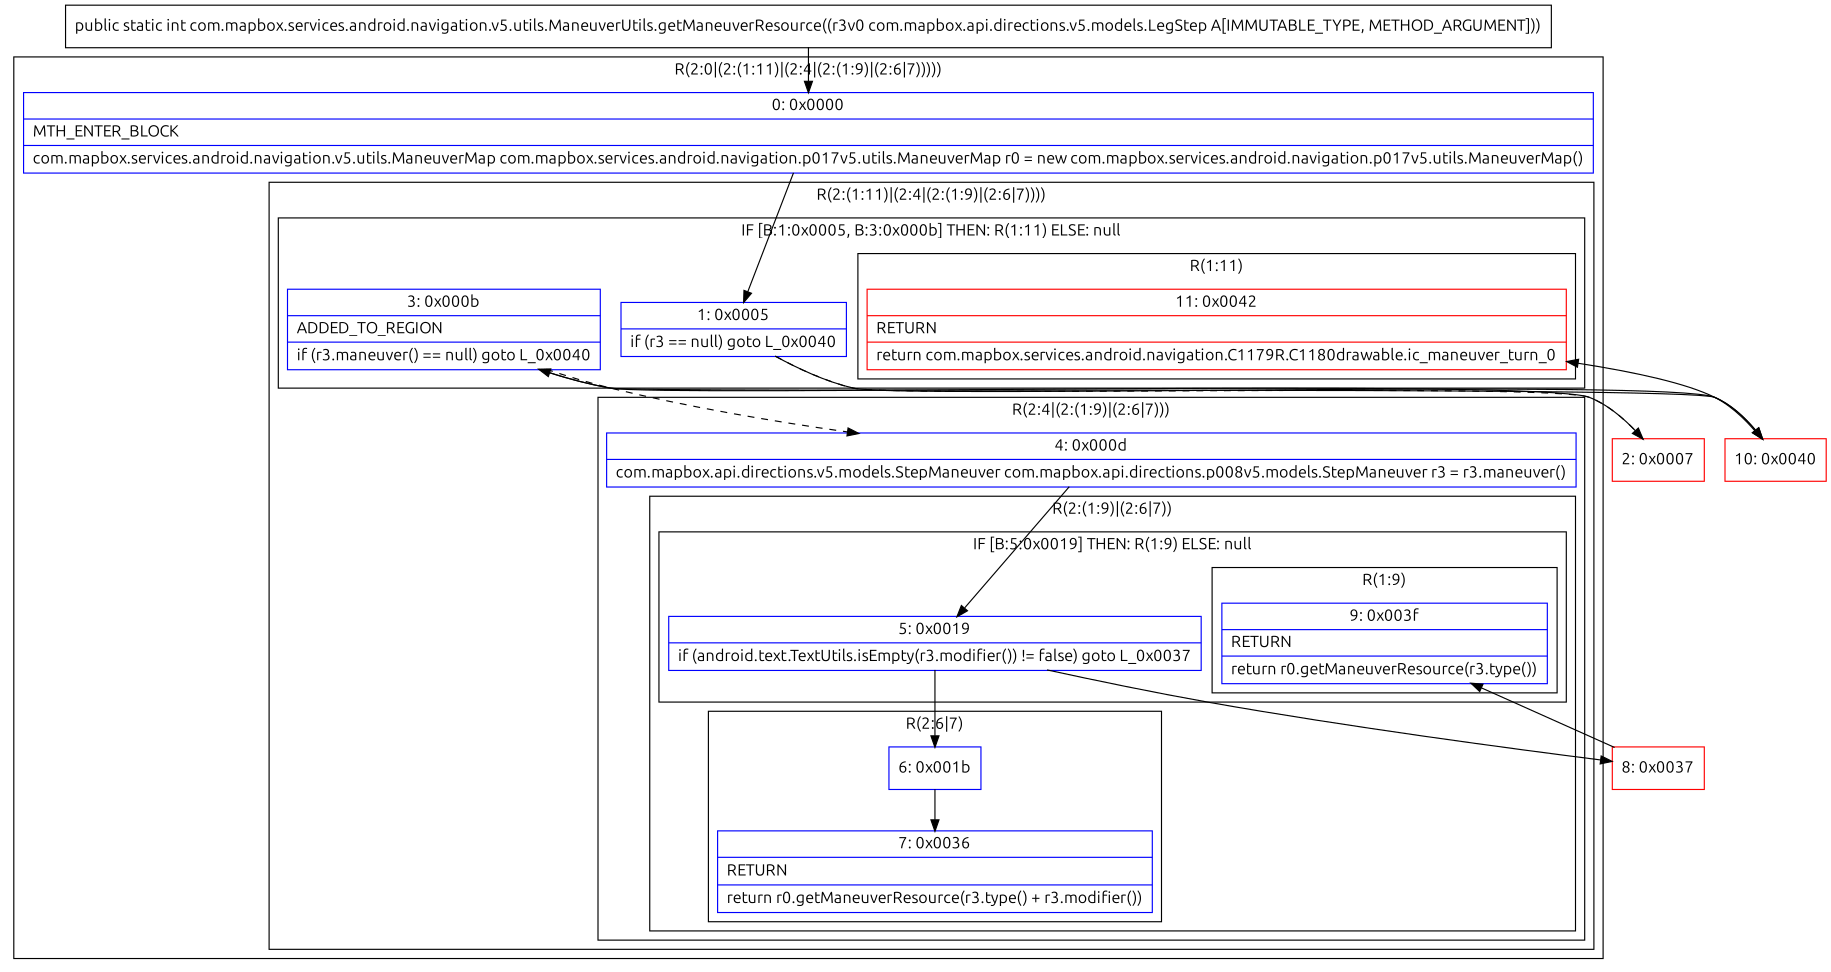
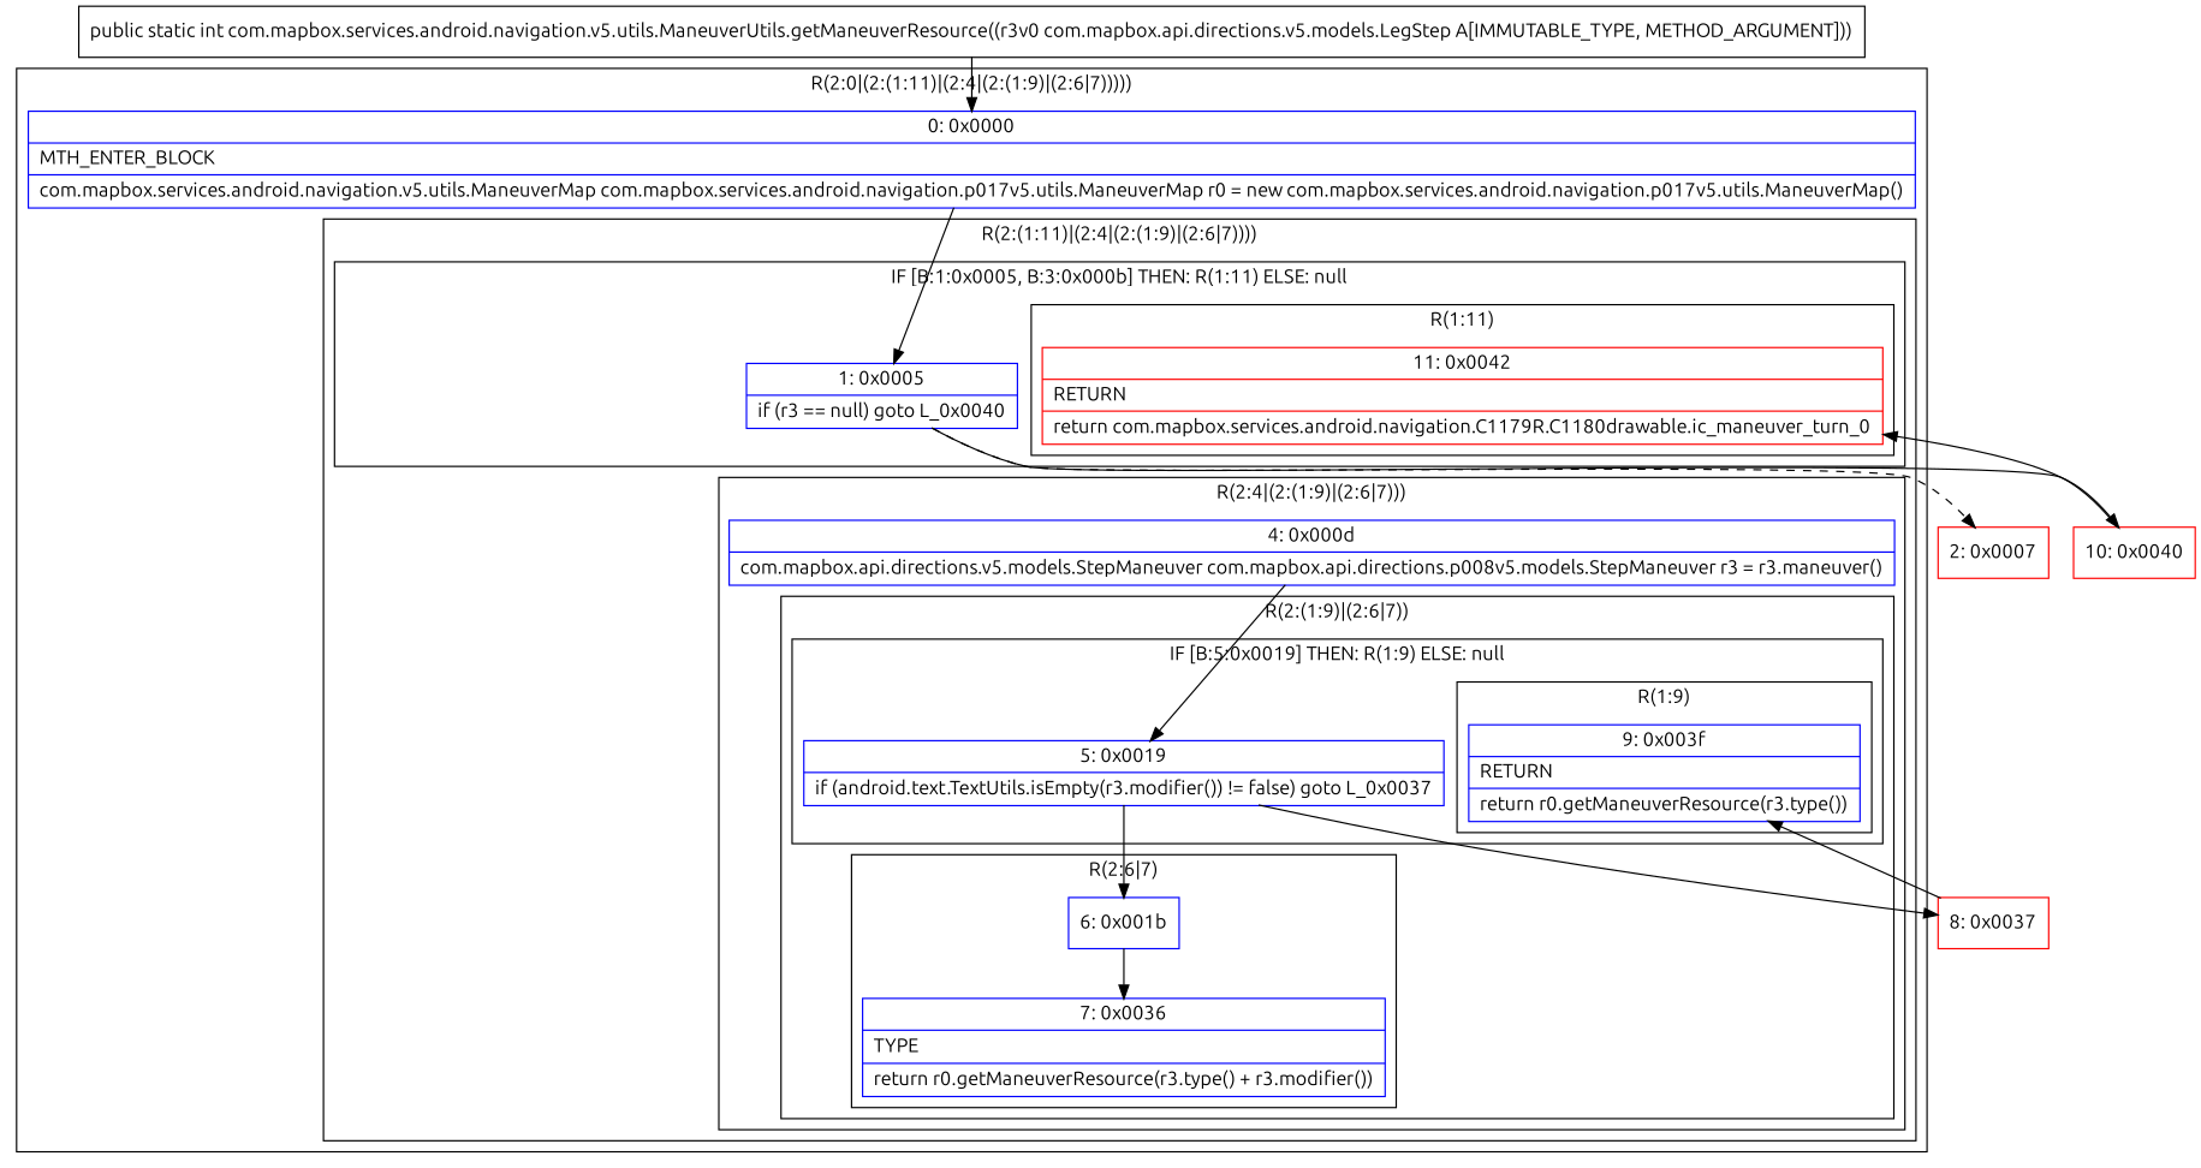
  digraph {
    fontname=Ubuntu
    node [color=blue fontname=Ubuntu shape=record]
    edge [fontname=Ubuntu]
    n1 [color=red label="{11\:\ 0x0042|RETURN\l|return com.mapbox.services.android.navigation.C1179R.C1180drawable.ic_maneuver_turn_0\l}"]
    n2 [label="{1\:\ 0x0005|if (r3 == null) goto L_0x0040\l}"]
-   n3 [label="{3\:\ 0x000b|ADDED_TO_REGION\l|if (r3.maneuver() == null) goto L_0x0040\l}"]
    n4 [label="{9\:\ 0x003f|RETURN\l|return r0.getManeuverResource(r3.type())\l}"]
    n5 [label="{5\:\ 0x0019|if (android.text.TextUtils.isEmpty(r3.modifier()) != false) goto L_0x0037\l}"]
    n6 [label="{6\:\ 0x001b}"]
-   n7 [label="{7\:\ 0x0036|RETURN\l|return r0.getManeuverResource(r3.type() + r3.modifier())\l}"]
+   n7 [label="{7\:\ 0x0036|TYPE\l|return r0.getManeuverResource(r3.type() + r3.modifier())\l}"]
    n8 [label="{4\:\ 0x000d|com.mapbox.api.directions.v5.models.StepManeuver com.mapbox.api.directions.p008v5.models.StepManeuver r3 = r3.maneuver()\l}"]
    n9 [label="{0\:\ 0x0000|MTH_ENTER_BLOCK\l|com.mapbox.services.android.navigation.v5.utils.ManeuverMap com.mapbox.services.android.navigation.p017v5.utils.ManeuverMap r0 = new com.mapbox.services.android.navigation.p017v5.utils.ManeuverMap()\l}"]
    n10 [color=red label="{2\:\ 0x0007}"]
    n11 [color=red label="{10\:\ 0x0040}"]
    n12 [color=red label="{8\:\ 0x0037}"]
    n13 [label="{public static int com.mapbox.services.android.navigation.v5.utils.ManeuverUtils.getManeuverResource((r3v0 com.mapbox.api.directions.v5.models.LegStep A[IMMUTABLE_TYPE, METHOD_ARGUMENT])) }" color=""]
    subgraph cluster_1 {
      label="R(2:0|(2:(1:11)|(2:4|(2:(1:9)|(2:6|7)))))"
      n9
      subgraph cluster_2 {
        label="R(2:(1:11)|(2:4|(2:(1:9)|(2:6|7))))"
        subgraph cluster_3 {
          label="IF [B:1:0x0005, B:3:0x000b] THEN: R(1:11) ELSE: null"
          n2
-         n3
          subgraph cluster_4 {
            label="R(1:11)"
            n1
          }
        }
        subgraph cluster_5 {
          label="R(2:4|(2:(1:9)|(2:6|7)))"
          n8
          subgraph cluster_6 {
            label="R(2:(1:9)|(2:6|7))"
            subgraph cluster_7 {
              label="IF [B:5:0x0019] THEN: R(1:9) ELSE: null"
              n5
              subgraph cluster_8 {
                label="R(1:9)"
                n4
              }
            }
            subgraph cluster_9 {
              label="R(2:6|7)"
              n6
              n7
            }
          }
        }
      }
    }
    n2 -> n10 [style=dashed]
    n2 -> n11
-   n3 -> n8 [style=dashed]
-   n3 -> n11
    n5 -> n6 [style=solid]
    n5 -> n12
    n6 -> n7
    n8 -> n5
    n9 -> n2
-   n10 -> n3
    n11 -> n1
    n12 -> n4
    n13 -> n9
  }
